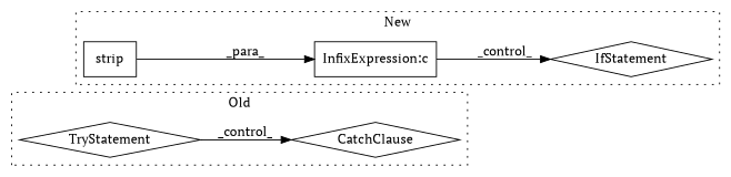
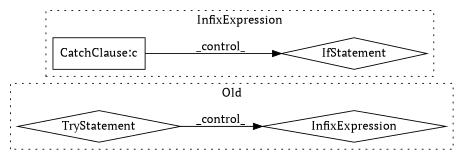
  digraph {
    fontname="PT Serif"
    rankdir=LR
    node [fontname="PT Serif" l=4 shape=diamond]
    edge [fontname="PT Serif"]
    n1 [a=54 label=TryStatement s=19647]
-   n2 [a=12 l="11,2" label=CatchClause s="19730,19762"]
-   n3 [a=32 l=7 label=strip s=19812 shape=box]
+   n2 [a=12 l="11,2" label=InfixExpression s="19730,19762"]
    n4 [a=25 l="4,2" label=IfStatement s="19825,19901"]
-   n5 [a=27 label="InfixExpression:c" s=19861 shape=box]
+   n5 [a=27 label="CatchClause:c" s=19861 shape=box]
    subgraph cluster_1 {
      label=Old
      style=dotted
      n1
      n2
    }
    subgraph cluster_2 {
-     label=New
+     label=InfixExpression
      style=dotted
-     n3
      n4
      n5
    }
    n1 -> n2 [label=_control_]
-   n3 -> n5 [label=_para_]
    n5 -> n4 [label=_control_]
  }
